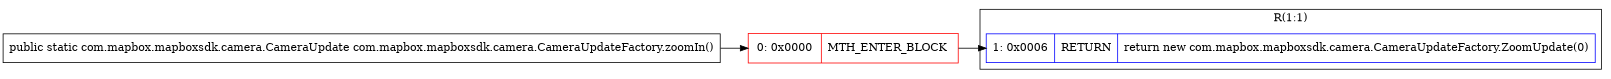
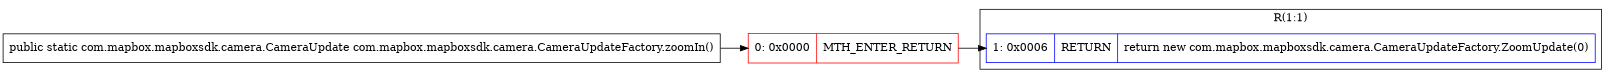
  digraph {
    rankdir=LR
    fontname="DejaVu Serif"
    node [shape=record fontname="DejaVu Serif"]
    edge [fontname="DejaVu Serif"]
    n1 [color=blue label="{1\:\ 0x0006|RETURN\l|return new com.mapbox.mapboxsdk.camera.CameraUpdateFactory.ZoomUpdate(0)\l}"]
-   n2 [color=red label="{0\:\ 0x0000|MTH_ENTER_BLOCK\l}"]
+   n2 [color=red label="{0\:\ 0x0000|MTH_ENTER_RETURN\l}"]
    n3 [label="{public static com.mapbox.mapboxsdk.camera.CameraUpdate com.mapbox.mapboxsdk.camera.CameraUpdateFactory.zoomIn() }"]
    subgraph cluster_1 {
      label="R(1:1)"
      n1
    }
    n2 -> n1
    n3 -> n2
  }
